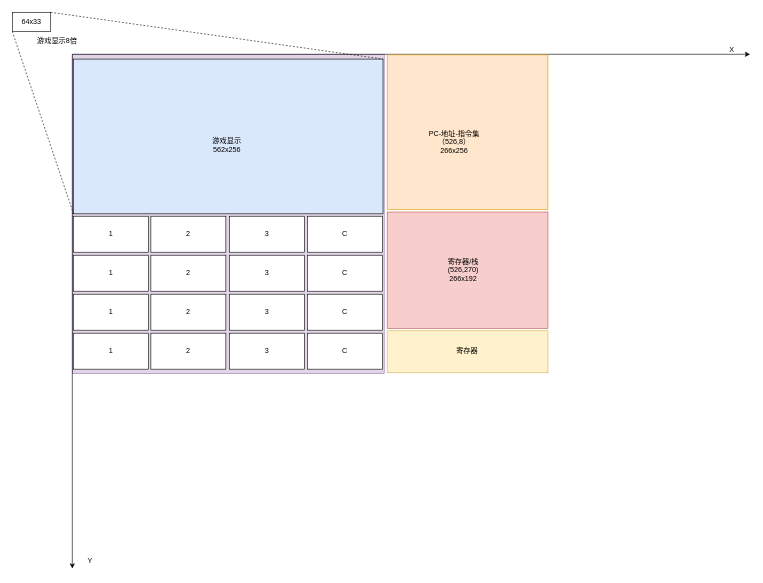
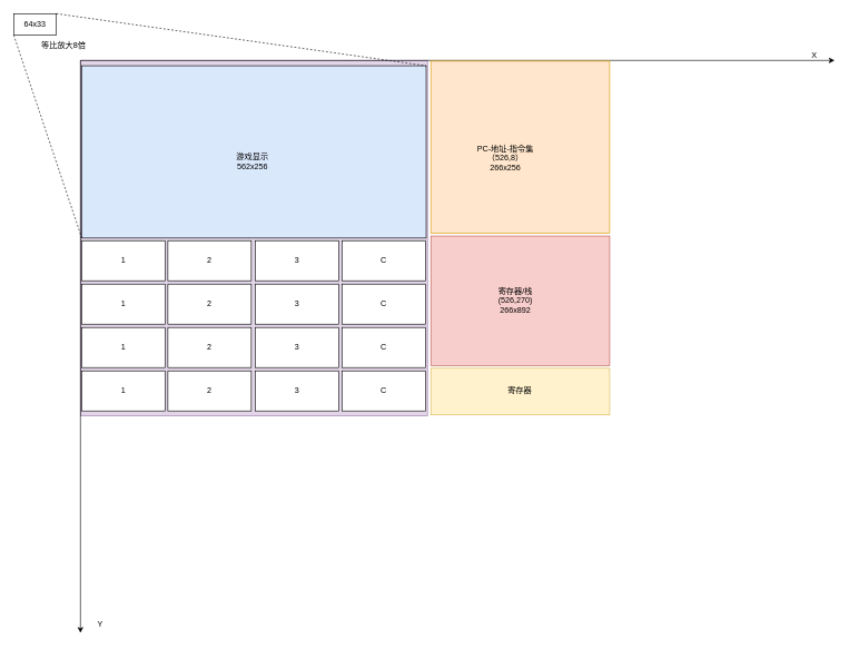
  <mxCell id="0" />
  <mxCell id="1" parent="0" />
  <mxCell id="2" value="" style="rounded=0;whiteSpace=wrap;html=1;fontSize=12;fillColor=#e1d5e7;strokeColor=#9673a6;" parent="1" vertex="1"><mxGeometry width="520" height="532" as="geometry" x="120" y="90" /></mxCell>
  <mxCell id="3" value="" style="rounded=0;whiteSpace=wrap;html=1;strokeColor=#000000;fontSize=12;fillColor=#dae8fc;movable=1;resizable=1;rotatable=1;deletable=1;editable=1;locked=0;connectable=1;" parent="1" vertex="1"><mxGeometry x="122" y="98" width="516" height="258" as="geometry" /></mxCell>
  <mxCell id="4" value="游戏显示&lt;div&gt;562x256&lt;/div&gt;" style="text;html=1;align=center;verticalAlign=middle;whiteSpace=wrap;rounded=0;" parent="1" vertex="1"><mxGeometry x="348" y="227" width="60" height="30" as="geometry" /></mxCell>
  <mxCell id="5" value="" style="endArrow=classic;html=1;exitX=0;exitY=0;exitDx=0;exitDy=0;" parent="1" source="2" edge="1"><mxGeometry width="50" height="50" relative="1" as="geometry"><mxPoint x="310" y="60" as="sourcePoint" /><mxPoint x="1250" as="targetPoint" y="90" /></mxGeometry></mxCell>
  <mxCell id="6" value="X" style="text;html=1;align=center;verticalAlign=middle;whiteSpace=wrap;rounded=0;" parent="1" vertex="1"><mxGeometry x="1190" y="68" width="60" height="30" as="geometry" /></mxCell>
  <mxCell id="7" value="" style="endArrow=classic;html=1;" parent="1" edge="1"><mxGeometry width="50" height="50" relative="1" as="geometry"><mxPoint as="sourcePoint" x="120" y="90" /><mxPoint y="947.333" as="targetPoint" x="120" /></mxGeometry></mxCell>
  <mxCell id="8" value="Y" style="text;html=1;align=center;verticalAlign=middle;whiteSpace=wrap;rounded=0;" parent="1" vertex="1"><mxGeometry y="920" width="60" height="30" as="geometry" x="120" /></mxCell>
  <mxCell id="9" value="64x33" style="rounded=0;whiteSpace=wrap;html=1;" parent="1" vertex="1"><mxGeometry x="20" y="20" width="64" height="32" as="geometry" /></mxCell>
  <mxCell id="10" value="" style="endArrow=none;dashed=1;html=1;exitX=0;exitY=1;exitDx=0;exitDy=0;entryX=0;entryY=1;entryDx=0;entryDy=0;" parent="1" source="9" target="3" edge="1"><mxGeometry width="50" height="50" relative="1" as="geometry"><mxPoint x="560" y="260" as="sourcePoint" /><mxPoint x="610" y="210" as="targetPoint" /></mxGeometry></mxCell>
  <mxCell id="11" value="" style="endArrow=none;dashed=1;html=1;exitX=1;exitY=0;exitDx=0;exitDy=0;entryX=1;entryY=0;entryDx=0;entryDy=0;" parent="1" source="9" target="3" edge="1"><mxGeometry width="50" height="50" relative="1" as="geometry"><mxPoint x="560" y="260" as="sourcePoint" /><mxPoint x="610" y="210" as="targetPoint" /></mxGeometry></mxCell>
- <mxCell id="12" value="游戏显示8倍" style="text;html=1;align=center;verticalAlign=middle;whiteSpace=wrap;rounded=0;" parent="1" vertex="1"><mxGeometry x="60" y="52" width="70" height="30" as="geometry" /></mxCell>
+ <mxCell id="12" value="等比放大8倍" style="text;html=1;align=center;verticalAlign=middle;whiteSpace=wrap;rounded=0;" parent="1" vertex="1"><mxGeometry x="60" y="52" width="70" height="30" as="geometry" /></mxCell>
  <mxCell id="13" value="1" style="rounded=0;whiteSpace=wrap;html=1;" vertex="1" parent="1"><mxGeometry x="122" y="360" width="125" height="60" as="geometry" /></mxCell>
  <mxCell id="14" value="2" style="rounded=0;whiteSpace=wrap;html=1;" vertex="1" parent="1"><mxGeometry x="251" y="360" width="125" height="60" as="geometry" /></mxCell>
  <mxCell id="15" value="3" style="rounded=0;whiteSpace=wrap;html=1;" vertex="1" parent="1"><mxGeometry x="382" y="360" width="125" height="60" as="geometry" /></mxCell>
  <mxCell id="16" value="C" style="rounded=0;whiteSpace=wrap;html=1;" vertex="1" parent="1"><mxGeometry x="512" y="360" width="125" height="60" as="geometry" /></mxCell>
  <mxCell id="17" value="" style="rounded=0;whiteSpace=wrap;html=1;strokeColor=#d79b00;fontSize=12;fillColor=#ffe6cc;movable=1;resizable=1;rotatable=1;deletable=1;editable=1;locked=0;connectable=1;" vertex="1" parent="1"><mxGeometry x="645" y="91" width="268" height="258" as="geometry" /></mxCell>
  <mxCell id="18" value="" style="rounded=0;whiteSpace=wrap;html=1;strokeColor=#b85450;fontSize=12;fillColor=#f8cecc;movable=1;resizable=1;rotatable=1;deletable=1;editable=1;locked=0;connectable=1;" vertex="1" parent="1"><mxGeometry x="645" y="353" width="268" height="194" as="geometry" /></mxCell>
  <mxCell id="19" value="PC-地址-指令集&lt;div&gt;&lt;font color=&quot;#000000&quot;&gt;（526,8）&lt;br&gt;&lt;/font&gt;&lt;div&gt;266x256&lt;/div&gt;&lt;/div&gt;" style="text;html=1;align=center;verticalAlign=middle;whiteSpace=wrap;rounded=0;" vertex="1" parent="1"><mxGeometry x="713" y="221" width="88" height="30" as="geometry" /></mxCell>
- <mxCell id="20" value="寄存器/栈&lt;div&gt;&lt;font color=&quot;#000000&quot;&gt;(526,270)&lt;br&gt;&lt;/font&gt;&lt;div&gt;266x192&lt;/div&gt;&lt;/div&gt;" style="text;html=1;align=center;verticalAlign=middle;whiteSpace=wrap;rounded=0;" vertex="1" parent="1"><mxGeometry x="742" y="435" width="60" height="30" as="geometry" /></mxCell>
+ <mxCell id="20" value="寄存器/栈&lt;div&gt;&lt;font color=&quot;#000000&quot;&gt;(526,270)&lt;br&gt;&lt;/font&gt;&lt;div&gt;266x892&lt;/div&gt;&lt;/div&gt;" style="text;html=1;align=center;verticalAlign=middle;whiteSpace=wrap;rounded=0;" vertex="1" parent="1"><mxGeometry x="742" y="435" width="60" height="30" as="geometry" /></mxCell>
  <mxCell id="21" value="" style="rounded=0;whiteSpace=wrap;html=1;strokeColor=#d6b656;fontSize=12;fillColor=#fff2cc;movable=1;resizable=1;rotatable=1;deletable=1;editable=1;locked=0;connectable=1;" vertex="1" parent="1"><mxGeometry x="645" y="551" width="268" height="70" as="geometry" /></mxCell>
  <mxCell id="22" value="寄存器" style="text;html=1;align=center;verticalAlign=middle;whiteSpace=wrap;rounded=0;" vertex="1" parent="1"><mxGeometry x="739" y="570" width="79" height="30" as="geometry" /></mxCell>
  <mxCell id="23" value="1" style="rounded=0;whiteSpace=wrap;html=1;" vertex="1" parent="1"><mxGeometry x="122" y="425" width="125" height="60" as="geometry" /></mxCell>
  <mxCell id="24" value="2" style="rounded=0;whiteSpace=wrap;html=1;" vertex="1" parent="1"><mxGeometry x="251" y="425" width="125" height="60" as="geometry" /></mxCell>
  <mxCell id="25" value="3" style="rounded=0;whiteSpace=wrap;html=1;" vertex="1" parent="1"><mxGeometry x="382" y="425" width="125" height="60" as="geometry" /></mxCell>
  <mxCell id="26" value="C" style="rounded=0;whiteSpace=wrap;html=1;" vertex="1" parent="1"><mxGeometry x="512" y="425" width="125" height="60" as="geometry" /></mxCell>
  <mxCell id="27" value="1" style="rounded=0;whiteSpace=wrap;html=1;" vertex="1" parent="1"><mxGeometry x="122" y="490" width="125" height="60" as="geometry" /></mxCell>
  <mxCell id="28" value="2" style="rounded=0;whiteSpace=wrap;html=1;" vertex="1" parent="1"><mxGeometry x="251" y="490" width="125" height="60" as="geometry" /></mxCell>
  <mxCell id="29" value="3" style="rounded=0;whiteSpace=wrap;html=1;" vertex="1" parent="1"><mxGeometry x="382" y="490" width="125" height="60" as="geometry" /></mxCell>
  <mxCell id="30" value="C" style="rounded=0;whiteSpace=wrap;html=1;" vertex="1" parent="1"><mxGeometry x="512" y="490" width="125" height="60" as="geometry" /></mxCell>
  <mxCell id="31" value="1" style="rounded=0;whiteSpace=wrap;html=1;" vertex="1" parent="1"><mxGeometry x="122" y="555" width="125" height="60" as="geometry" /></mxCell>
  <mxCell id="32" value="2" style="rounded=0;whiteSpace=wrap;html=1;" vertex="1" parent="1"><mxGeometry x="251" y="555" width="125" height="60" as="geometry" /></mxCell>
  <mxCell id="33" value="3" style="rounded=0;whiteSpace=wrap;html=1;" vertex="1" parent="1"><mxGeometry x="382" y="555" width="125" height="60" as="geometry" /></mxCell>
  <mxCell id="34" value="C" style="rounded=0;whiteSpace=wrap;html=1;" vertex="1" parent="1"><mxGeometry x="512" y="555" width="125" height="60" as="geometry" /></mxCell>
